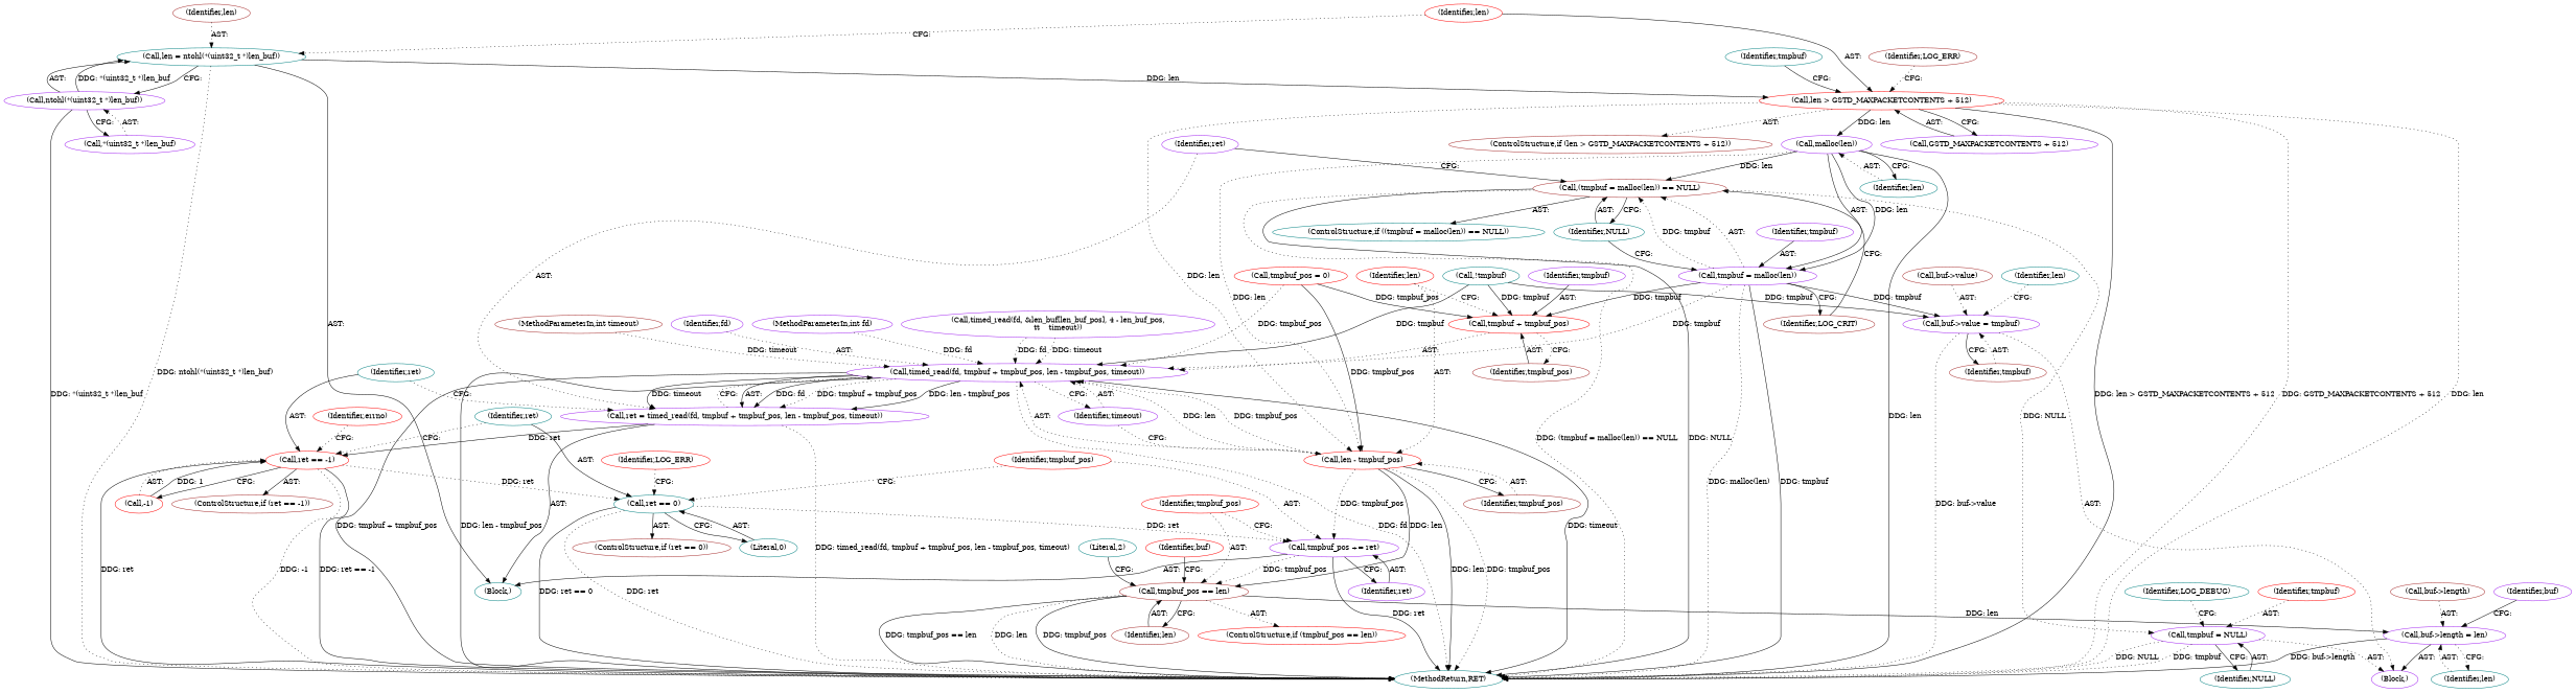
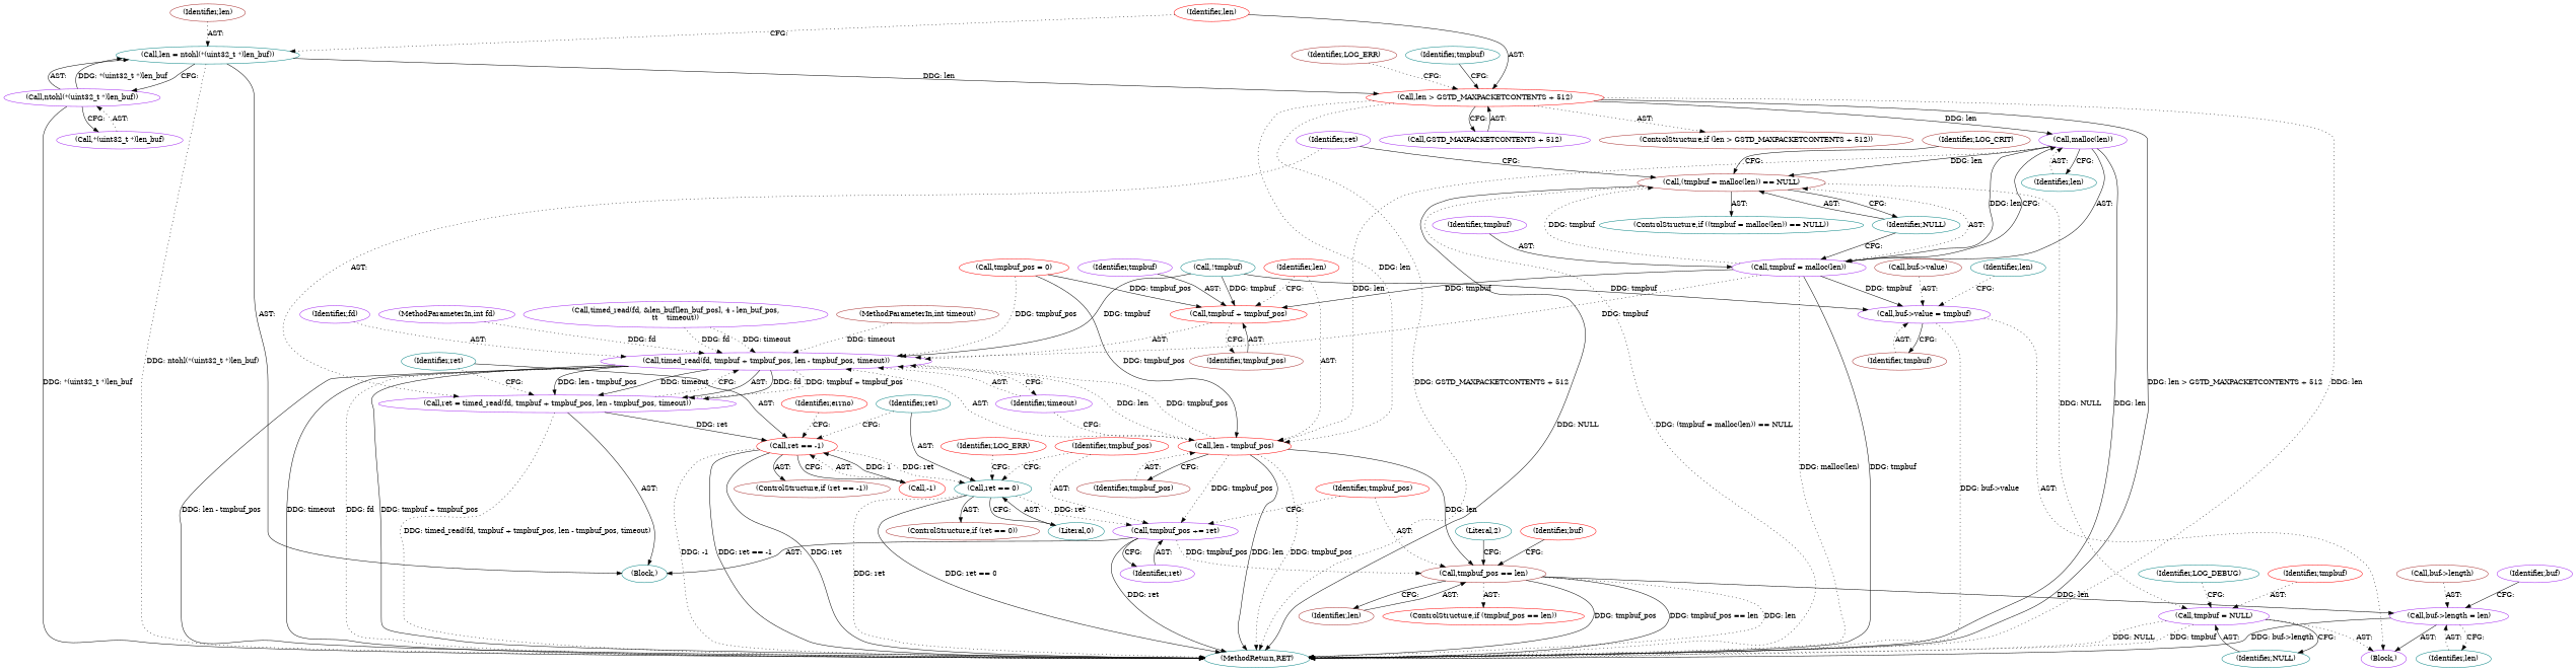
  digraph {
    node [color=purple]
    edge [style=solid]
    n1 [label="(Call,malloc(len))"]
    n2 [color=brown label="(Call,(tmpbuf = malloc(len)) == NULL)"]
    n3 [label="(Call,tmpbuf = malloc(len))"]
    n4 [color=red label="(Call,len - tmpbuf_pos)"]
    n5 [color=teal label="(Identifier,len)"]
    n6 [color=teal label="(MethodReturn,RET)"]
    n7 [label="(Call,tmpbuf = NULL)"]
    n8 [color=teal label="(ControlStructure,if ((tmpbuf = malloc(len)) == NULL))"]
    n9 [color=teal label="(Identifier,NULL)"]
    n10 [label="(Call,timed_read(fd, tmpbuf + tmpbuf_pos, len - tmpbuf_pos, timeout))"]
    n11 [color=red label="(Call,tmpbuf + tmpbuf_pos)"]
    n12 [label="(Call,buf->value = tmpbuf)"]
    n13 [label="(Call,tmpbuf_pos += ret)"]
    n14 [color=brown label="(Call,tmpbuf_pos == len)"]
    n15 [color=brown label="(Identifier,tmpbuf_pos)"]
    n16 [color=red label="(Call,len > GSTD_MAXPACKETCONTENTS + 512)"]
    n17 [label="(Call,GSTD_MAXPACKETCONTENTS + 512)"]
    n18 [color=brown label="(ControlStructure,if (len > GSTD_MAXPACKETCONTENTS + 512))"]
    n19 [color=teal label="(Call,len = ntohl(*(uint32_t *)len_buf))"]
    n20 [label="(Call,ntohl(*(uint32_t *)len_buf))"]
    n21 [color=teal label="(Block,)"]
    n22 [label="(Call,*(uint32_t *)len_buf)"]
    n23 [label="(Block,)"]
    n24 [color=teal label="(Identifier,NULL)"]
    n25 [label="(Call,ret = timed_read(fd, tmpbuf + tmpbuf_pos, len - tmpbuf_pos, timeout))"]
    n26 [label="(Identifier,timeout)"]
    n27 [color=brown label="(Identifier,tmpbuf_pos)"]
    n28 [color=brown label="(Identifier,tmpbuf)"]
    n29 [color=red label="(Call,ret == -1)"]
    n30 [color=teal label="(Call,ret == 0)"]
    n31 [color=red label="(Call,-1)"]
    n32 [color=brown label="(ControlStructure,if (ret == -1))"]
    n33 [color=teal label="(Literal,0)"]
    n34 [color=brown label="(ControlStructure,if (ret == 0))"]
    n35 [label="(Identifier,ret)"]
    n36 [label="(Call,buf->length = len)"]
    n37 [color=brown label="(Identifier,len)"]
    n38 [color=red label="(ControlStructure,if (tmpbuf_pos == len))"]
    n39 [color=teal label="(Identifier,len)"]
    n40 [color=brown label="(MethodParameterIn,int timeout)"]
    n41 [color=brown label="(Identifier,LOG_CRIT)"]
    n42 [color=red label="(Identifier,tmpbuf_pos)"]
    n43 [color=teal label="(Literal,2)"]
    n44 [color=teal label="(Call,!tmpbuf)"]
    n45 [color=teal label="(Identifier,ret)"]
    n46 [color=brown label="(Call,buf->value)"]
    n47 [color=red label="(Call,tmpbuf_pos = 0)"]
    n48 [color=red label="(Identifier,buf)"]
    n49 [label="(Identifier,tmpbuf)"]
    n50 [label="(Identifier,fd)"]
    n51 [color=teal label="(Identifier,len)"]
    n52 [color=red label="(Identifier,tmpbuf_pos)"]
    n53 [color=red label="(Identifier,LOG_ERR)"]
    n54 [label="(Identifier,tmpbuf)"]
    n55 [color=brown label="(Identifier,LOG_ERR)"]
    n56 [color=brown label="(Call,buf->length)"]
    n57 [color=red label="(Identifier,len)"]
    n58 [color=brown label="(Identifier,len)"]
    n59 [color=red label="(Identifier,len)"]
    n60 [label="(MethodParameterIn,int fd)"]
    n61 [color=red label="(Identifier,errno)"]
    n62 [label="(Identifier,ret)"]
    n63 [color=teal label="(Identifier,tmpbuf)"]
    n64 [color=teal label="(Identifier,LOG_DEBUG)"]
    n65 [label="(Identifier,buf)"]
    n66 [label="(Call,timed_read(fd, &len_buf[len_buf_pos], 4 - len_buf_pos,\n\t\t    timeout))"]
    n67 [color=red label="(Identifier,tmpbuf)"]
    n68 [color=teal label="(Identifier,ret)"]
    n1 -> n2 [label="DDG: len"]
    n1 -> n3 [label="AST: "]
    n1 -> n3 [label="DDG: len"]
    n1 -> n4 [label="DDG: len" style=dotted]
    n1 -> n5 [label="CFG: "]
    n1 -> n6 [label="DDG: len"]
    n2 -> n6 [label="DDG: (tmpbuf = malloc(len)) == NULL" style=dotted]
    n2 -> n6 [label="DDG: NULL"]
    n2 -> n7 [label="DDG: NULL" style=dotted]
    n2 -> n8 [label="AST: "]
    n2 -> n9 [label="CFG: "]
-   n3 -> n41 [label="CFG: "]
+   n3 -> n1 [label="CFG: "]
    n3 -> n2 [label="AST: " style=dotted]
    n3 -> n2 [label="DDG: tmpbuf" style=dotted]
    n3 -> n6 [label="DDG: malloc(len)" style=dotted]
    n3 -> n6 [label="DDG: tmpbuf"]
    n3 -> n10 [label="DDG: tmpbuf" style=dotted]
    n3 -> n11 [label="DDG: tmpbuf"]
    n3 -> n12 [label="DDG: tmpbuf"]
    n4 -> n6 [label="DDG: len"]
    n4 -> n6 [label="DDG: tmpbuf_pos" style=dotted]
    n4 -> n10 [label="AST: " style=dotted]
    n4 -> n10 [label="DDG: len" style=dotted]
    n4 -> n10 [label="DDG: tmpbuf_pos" style=dotted]
    n4 -> n13 [label="DDG: tmpbuf_pos" style=dotted]
    n4 -> n14 [label="DDG: len"]
    n4 -> n15 [label="CFG: "]
    n5 -> n1 [label="AST: " style=dotted]
    n7 -> n6 [label="DDG: NULL" style=dotted]
    n7 -> n6 [label="DDG: tmpbuf" style=dotted]
    n7 -> n23 [label="AST: " style=dotted]
    n7 -> n24 [label="CFG: "]
    n9 -> n2 [label="AST: "]
    n9 -> n3 [label="CFG: "]
    n10 -> n6 [label="DDG: tmpbuf + tmpbuf_pos"]
    n10 -> n6 [label="DDG: fd" style=dotted]
    n10 -> n6 [label="DDG: len - tmpbuf_pos"]
    n10 -> n6 [label="DDG: timeout"]
    n10 -> n25 [label="AST: "]
    n10 -> n25 [label="DDG: fd"]
    n10 -> n25 [label="DDG: tmpbuf + tmpbuf_pos" style=dotted]
    n10 -> n25 [label="DDG: len - tmpbuf_pos"]
    n10 -> n25 [label="DDG: timeout"]
    n10 -> n26 [label="CFG: " style=dotted]
    n11 -> n10 [label="AST: " style=dotted]
    n11 -> n27 [label="CFG: " style=dotted]
    n12 -> n6 [label="DDG: buf->value" style=dotted]
    n12 -> n23 [label="AST: " style=dotted]
    n12 -> n28 [label="CFG: "]
    n13 -> n6 [label="DDG: ret"]
    n13 -> n14 [label="DDG: tmpbuf_pos" style=dotted]
    n13 -> n21 [label="AST: "]
    n13 -> n35 [label="CFG: "]
    n14 -> n6 [label="DDG: tmpbuf_pos == len"]
    n14 -> n6 [label="DDG: len" style=dotted]
    n14 -> n6 [label="DDG: tmpbuf_pos"]
    n14 -> n36 [label="DDG: len"]
    n14 -> n37 [label="CFG: "]
    n14 -> n38 [label="AST: " style=dotted]
    n15 -> n4 [label="AST: " style=dotted]
    n16 -> n1 [label="DDG: len"]
    n16 -> n4 [label="DDG: len" style=dotted]
    n16 -> n6 [label="DDG: GSTD_MAXPACKETCONTENTS + 512" style=dotted]
    n16 -> n6 [label="DDG: len > GSTD_MAXPACKETCONTENTS + 512"]
    n16 -> n6 [label="DDG: len" style=dotted]
    n16 -> n17 [label="CFG: "]
    n16 -> n18 [label="AST: " style=dotted]
    n17 -> n16 [label="AST: "]
    n19 -> n6 [label="DDG: ntohl(*(uint32_t *)len_buf)" style=dotted]
    n19 -> n16 [label="DDG: len"]
    n19 -> n20 [label="CFG: "]
    n19 -> n21 [label="AST: "]
    n20 -> n6 [label="DDG: *(uint32_t *)len_buf"]
    n20 -> n19 [label="AST: "]
    n20 -> n19 [label="DDG: *(uint32_t *)len_buf"]
    n20 -> n22 [label="CFG: "]
    n22 -> n20 [label="AST: " style=dotted]
    n24 -> n7 [label="AST: "]
    n25 -> n6 [label="DDG: timed_read(fd, tmpbuf + tmpbuf_pos, len - tmpbuf_pos, timeout)" style=dotted]
    n25 -> n10 [label="CFG: " style=dotted]
    n25 -> n21 [label="AST: "]
    n25 -> n29 [label="DDG: ret"]
    n26 -> n4 [label="CFG: " style=dotted]
    n26 -> n10 [label="AST: " style=dotted]
    n27 -> n11 [label="AST: "]
    n28 -> n12 [label="AST: " style=dotted]
    n29 -> n6 [label="DDG: -1" style=dotted]
    n29 -> n6 [label="DDG: ret == -1"]
    n29 -> n6 [label="DDG: ret"]
    n29 -> n30 [label="DDG: ret" style=dotted]
    n29 -> n31 [label="CFG: "]
    n29 -> n32 [label="AST: "]
    n30 -> n6 [label="DDG: ret" style=dotted]
    n30 -> n6 [label="DDG: ret == 0"]
    n30 -> n13 [label="DDG: ret" style=dotted]
    n30 -> n33 [label="CFG: "]
    n30 -> n34 [label="AST: "]
    n31 -> n29 [label="AST: " style=dotted]
    n31 -> n29 [label="DDG: 1"]
    n33 -> n30 [label="AST: "]
    n35 -> n13 [label="AST: "]
    n36 -> n6 [label="DDG: buf->length"]
    n36 -> n23 [label="AST: "]
    n36 -> n39 [label="CFG: " style=dotted]
    n37 -> n14 [label="AST: "]
    n39 -> n36 [label="AST: " style=dotted]
    n40 -> n10 [label="DDG: timeout" style=dotted]
    n41 -> n2 [label="CFG: "]
    n42 -> n13 [label="AST: " style=dotted]
    n42 -> n30 [label="CFG: " style=dotted]
    n43 -> n14 [label="CFG: "]
    n44 -> n10 [label="DDG: tmpbuf"]
    n44 -> n11 [label="DDG: tmpbuf"]
    n44 -> n12 [label="DDG: tmpbuf"]
    n45 -> n25 [label="CFG: " style=dotted]
    n45 -> n29 [label="AST: "]
    n46 -> n12 [label="AST: " style=dotted]
    n47 -> n4 [label="DDG: tmpbuf_pos"]
    n47 -> n10 [label="DDG: tmpbuf_pos" style=dotted]
    n47 -> n11 [label="DDG: tmpbuf_pos"]
    n48 -> n14 [label="CFG: "]
    n49 -> n11 [label="AST: "]
    n50 -> n10 [label="AST: " style=dotted]
    n51 -> n12 [label="CFG: " style=dotted]
    n52 -> n13 [label="CFG: " style=dotted]
    n52 -> n14 [label="AST: " style=dotted]
    n53 -> n30 [label="CFG: " style=dotted]
    n54 -> n3 [label="AST: "]
    n55 -> n16 [label="CFG: " style=dotted]
    n56 -> n36 [label="AST: " style=dotted]
    n57 -> n4 [label="AST: " style=dotted]
    n57 -> n11 [label="CFG: " style=dotted]
    n58 -> n19 [label="AST: " style=dotted]
    n59 -> n16 [label="AST: "]
    n59 -> n19 [label="CFG: " style=dotted]
    n60 -> n10 [label="DDG: fd" style=dotted]
    n61 -> n29 [label="CFG: " style=dotted]
    n62 -> n2 [label="CFG: "]
    n62 -> n25 [label="AST: " style=dotted]
    n63 -> n16 [label="CFG: "]
    n64 -> n7 [label="CFG: " style=dotted]
    n65 -> n36 [label="CFG: "]
    n66 -> n10 [label="DDG: fd" style=dotted]
    n66 -> n10 [label="DDG: timeout" style=dotted]
    n67 -> n7 [label="AST: " style=dotted]
    n68 -> n29 [label="CFG: " style=dotted]
    n68 -> n30 [label="AST: "]
  }
